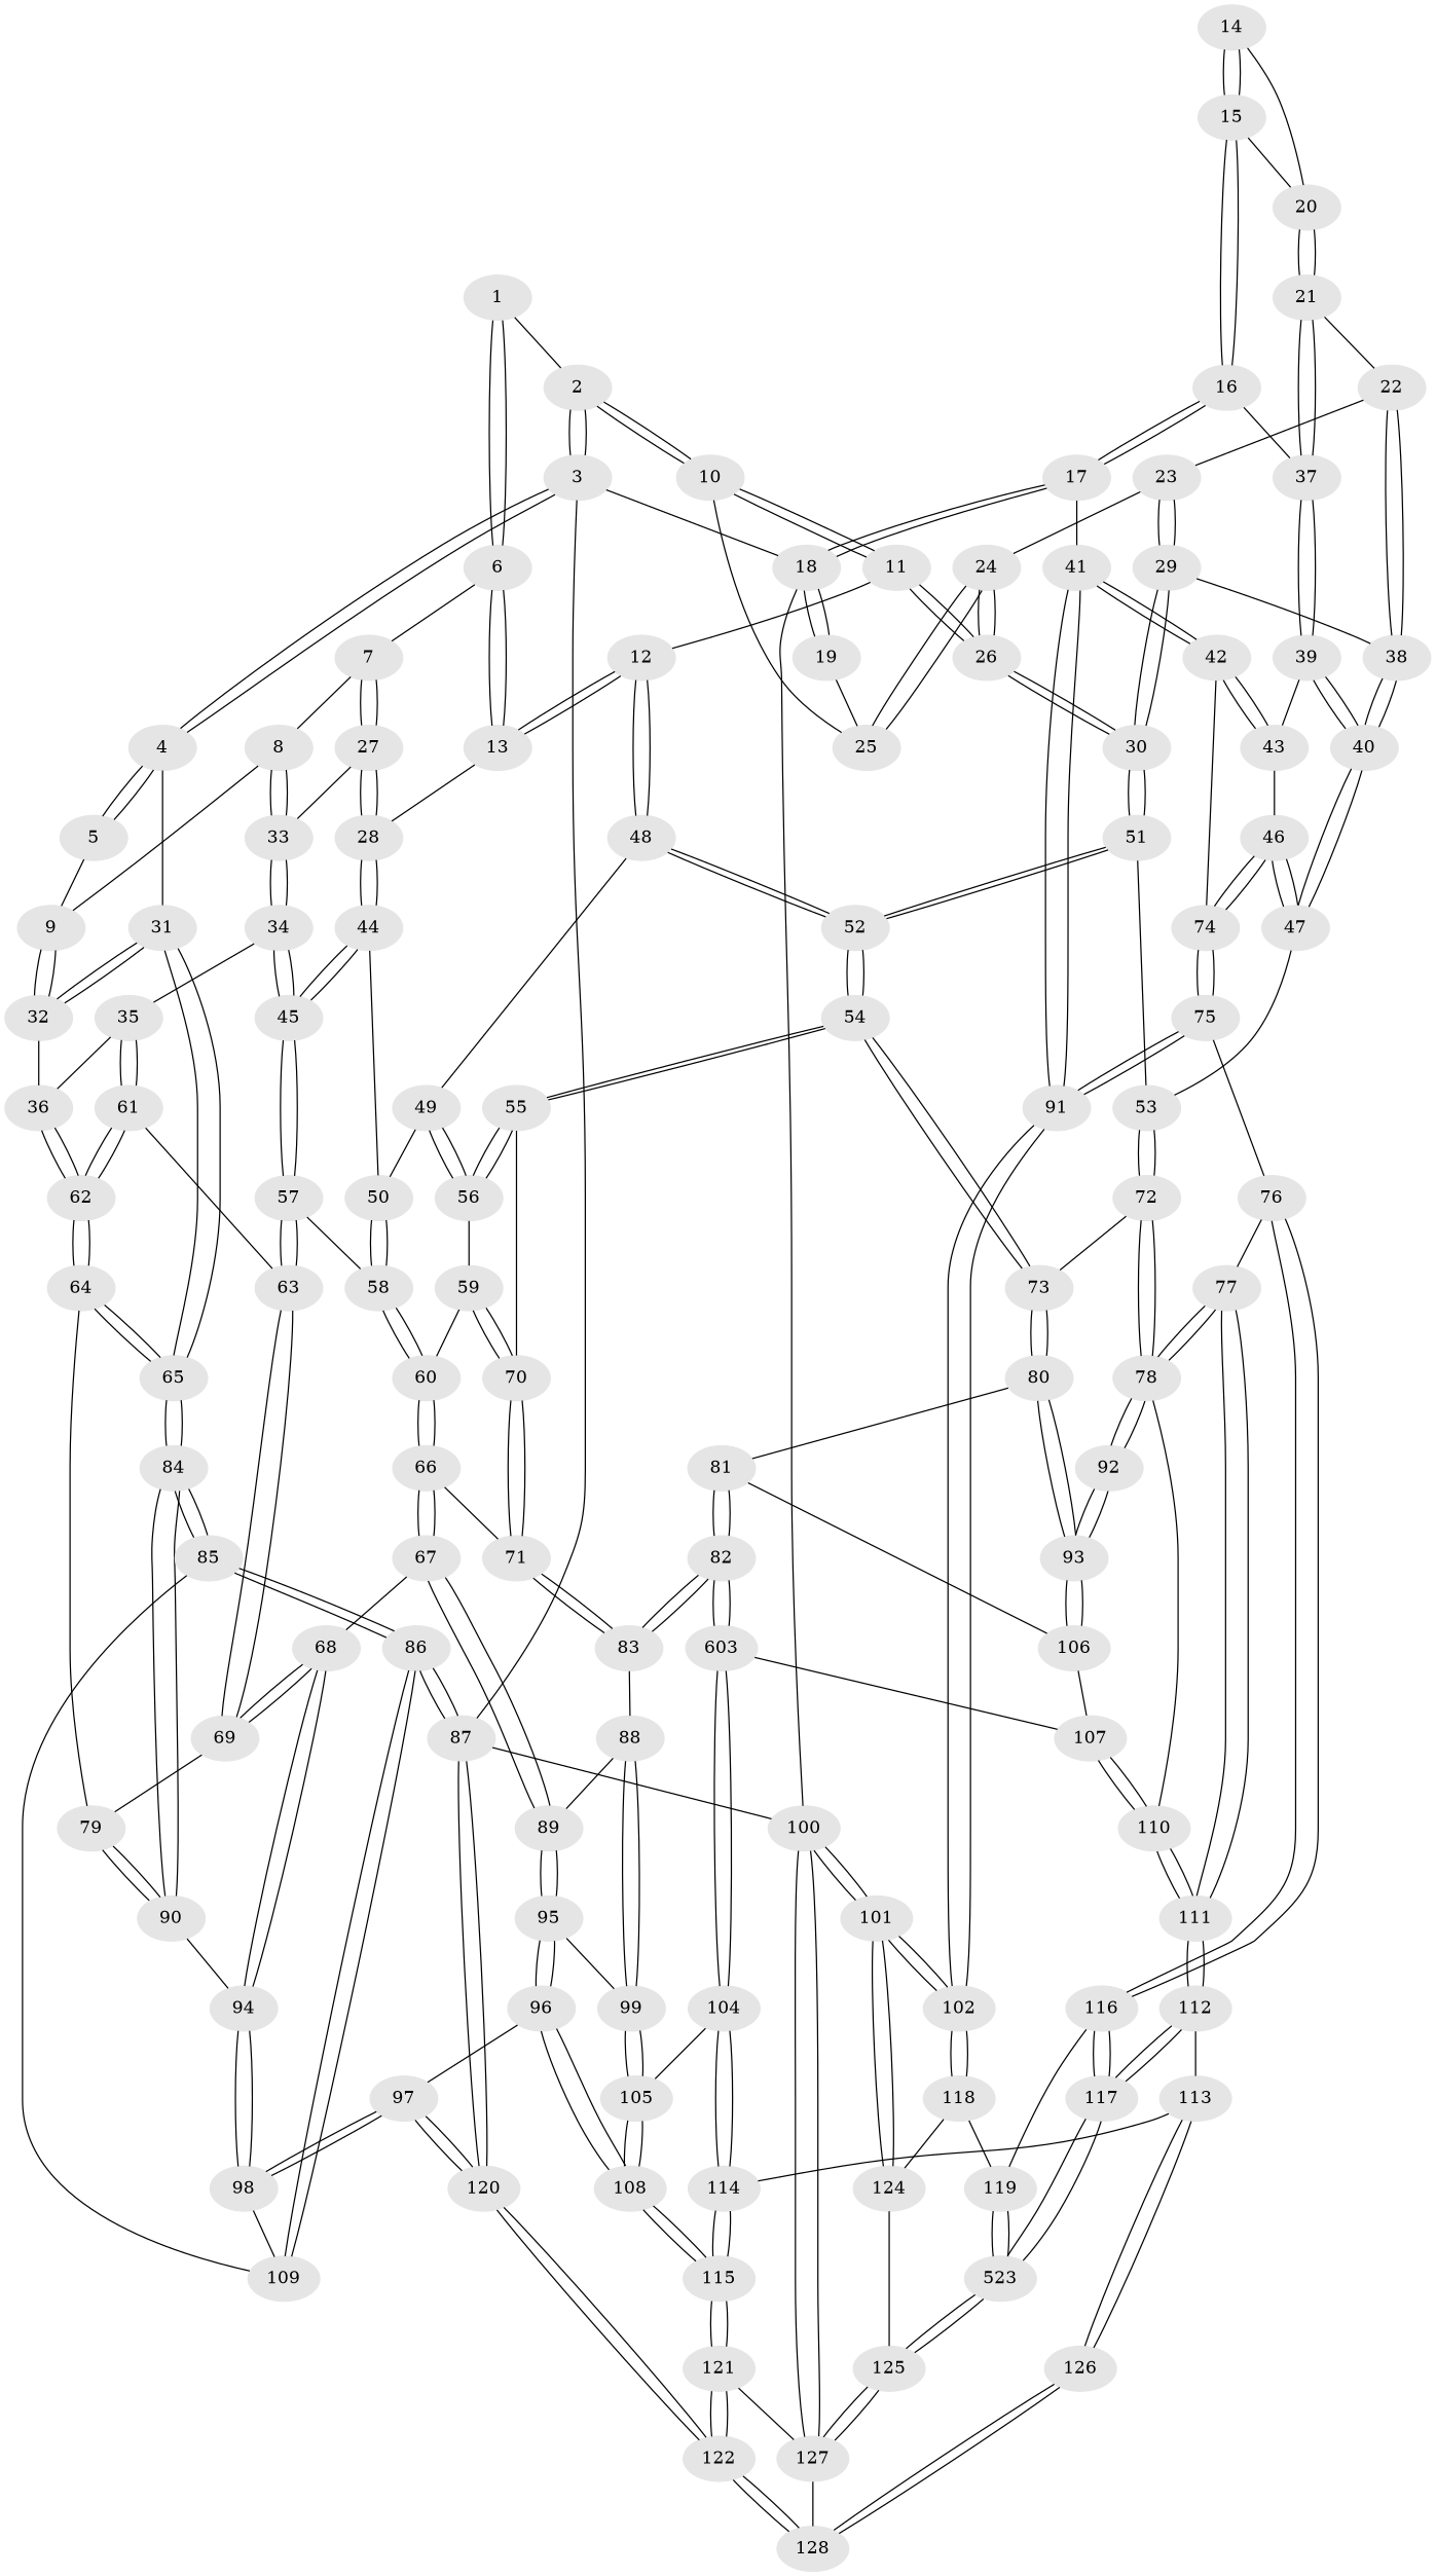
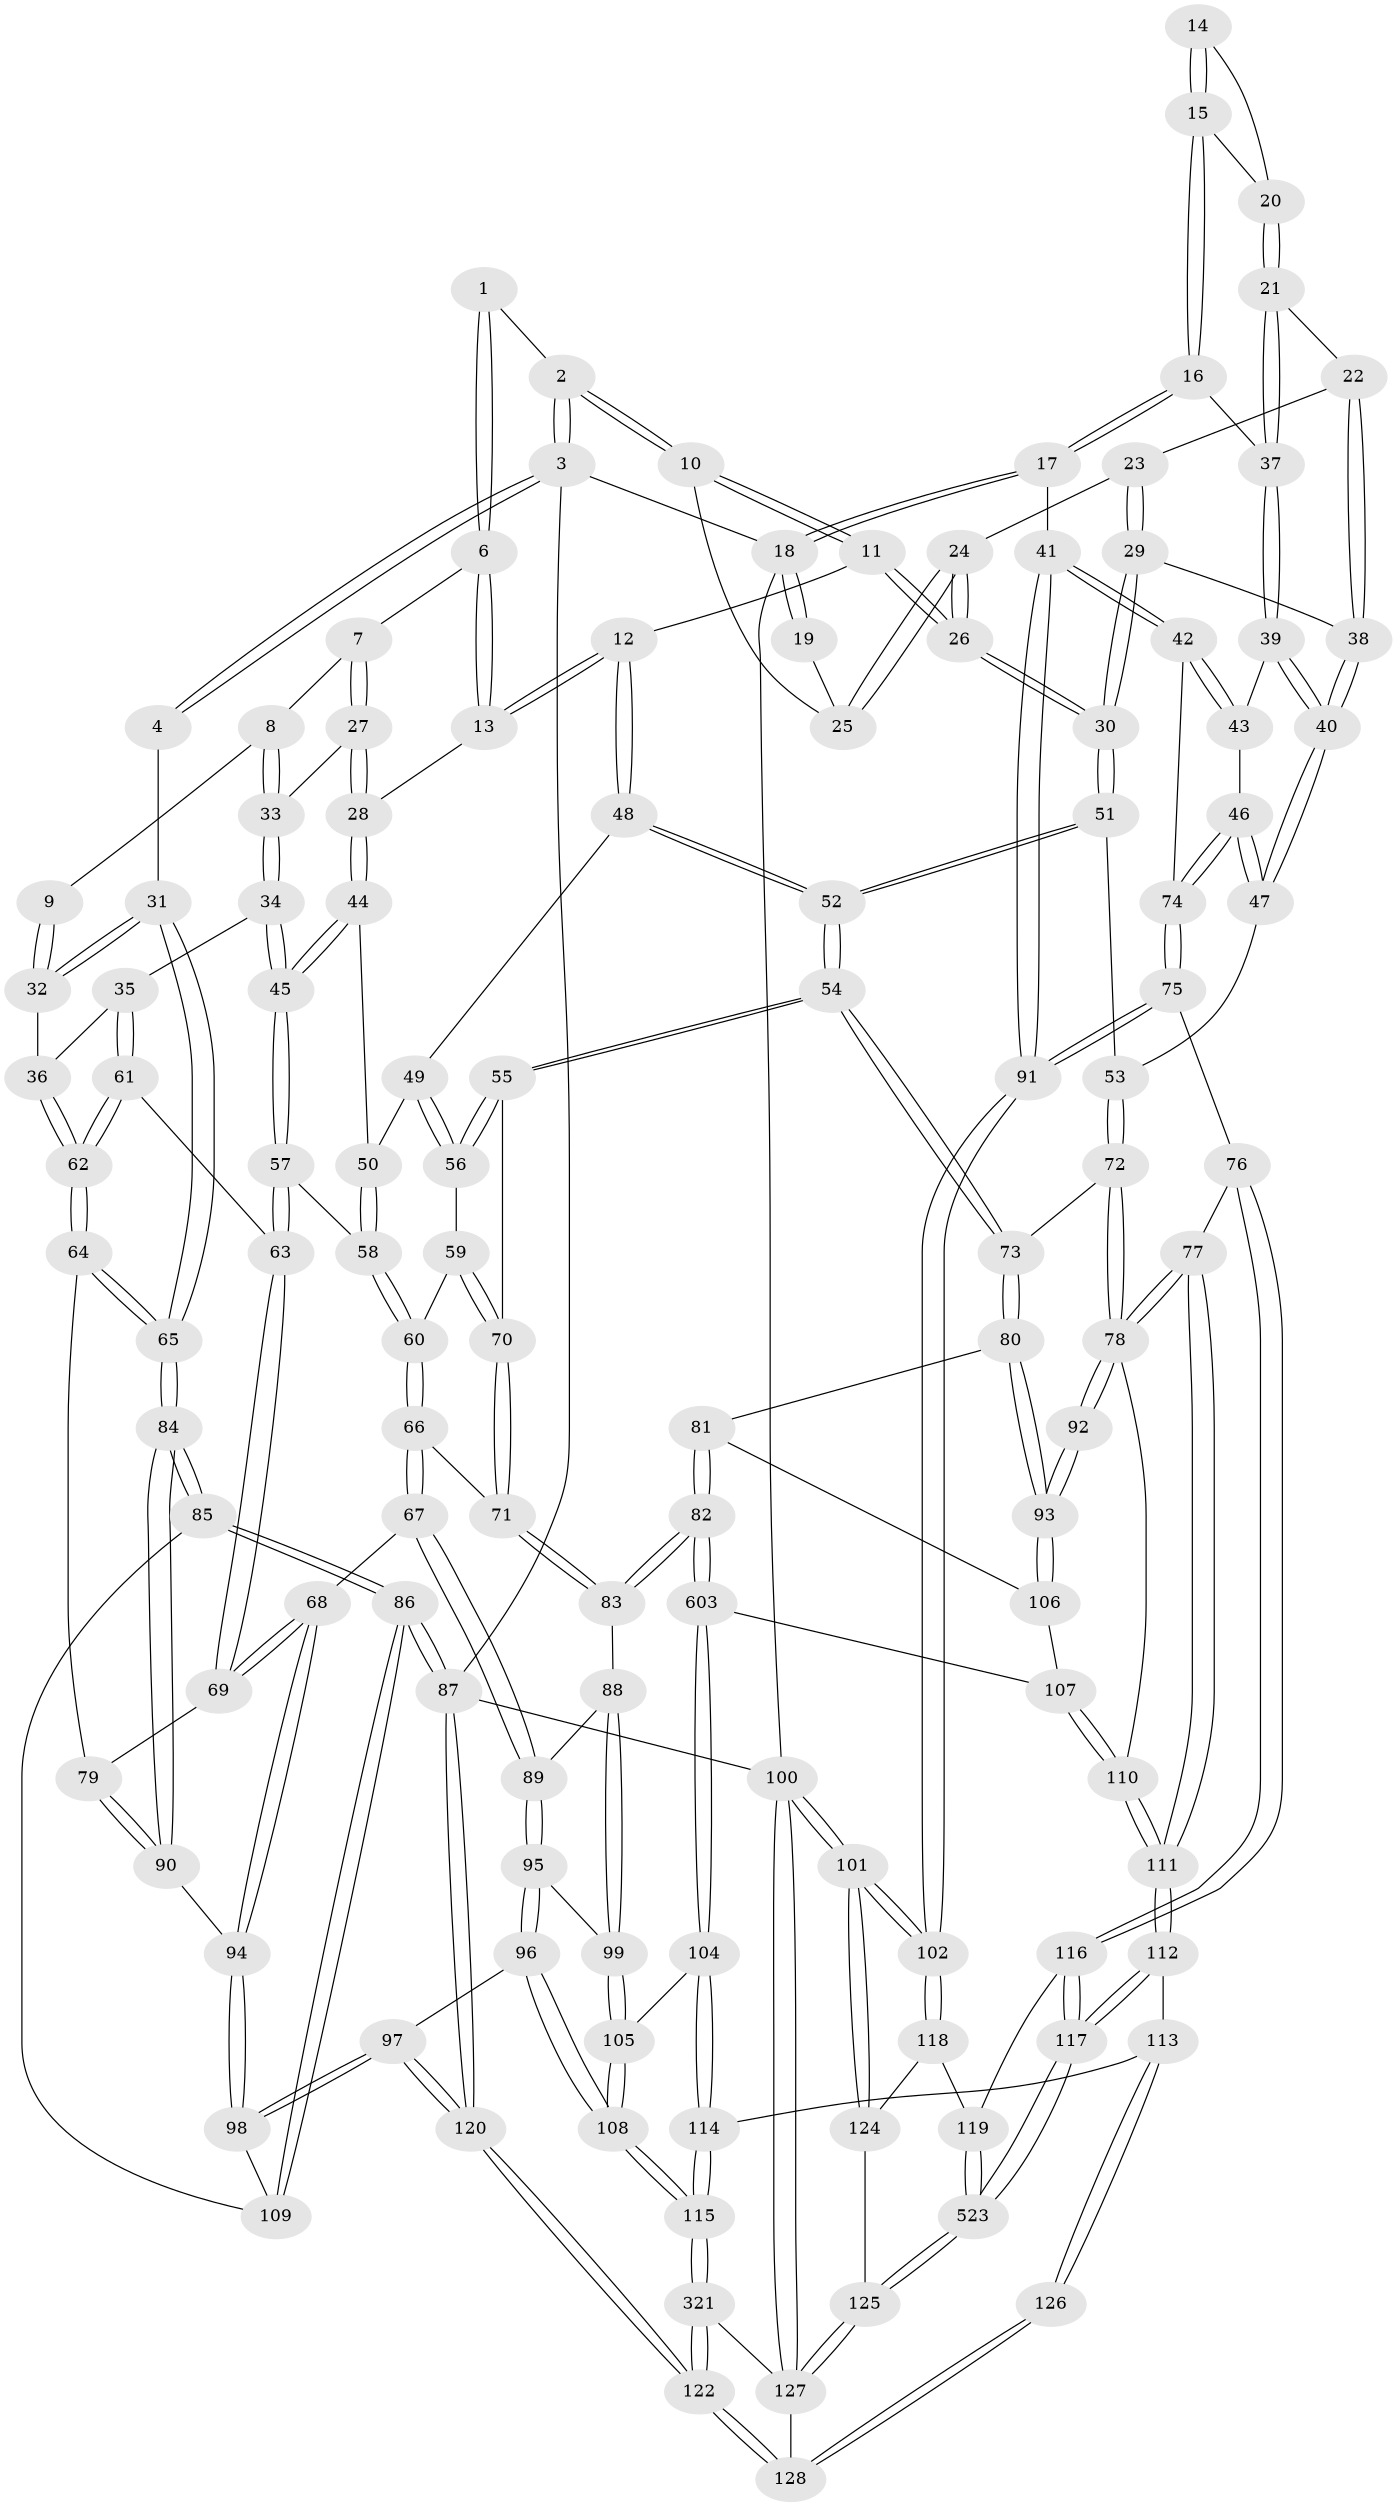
  graph {
    node [color=gray90 style=filled]
    1
    2
    6
    3
    10
    7
    13
    4
    18
    87
    11
    25
-   5
    31
    19
    100
    120
    9
    32
    65
    8
    27
    28
    33
    34
    36
    12
    26
    48
    30
    49
    52
    44
    14
    15
    20
    16
    21
    17
    37
    41
    39
    42
    91
    101
    127
    22
    23
    38
    24
    29
    40
    51
    45
    50
    53
    84
    62
    35
    61
    57
    63
    64
    43
    47
    46
    74
    102
    75
    58
    72
    56
    54
    59
    60
    55
    73
    78
    70
    80
    71
    69
    66
    67
    79
    90
    85
    68
    89
    83
    94
    95
    98
    88
    92
    110
    81
    93
    76
    77
    116
    111
    117
    119
    112
    82
    106
    n108 [label=603]
    107
    104
    99
    86
    109
    122
    105
    96
    118
    97
    108
    115
    124
    128
    125
    114
-   121
+   121 [label=321]
    113
    126
    n128 [label=523]
    1 -- 2
    1 -- 6
    1 -- 6
    2 -- 3
    2 -- 3
    2 -- 10
    2 -- 10
    6 -- 7
    6 -- 13
    6 -- 13
    3 -- 4
    3 -- 4
    3 -- 18
    3 -- 87
    10 -- 11
    10 -- 11
    10 -- 25
    7 -- 8
    7 -- 27
    7 -- 27
    13 -- 28
-   4 -- 5
-   4 -- 5
    4 -- 31
    18 -- 19
    18 -- 19
    18 -- 100
    87 -- 100
    87 -- 120
    87 -- 120
    11 -- 12
    11 -- 26
    11 -- 26
-   5 -- 9
    31 -- 32
    31 -- 32
    31 -- 65
    31 -- 65
    19 -- 25
    100 -- 101
    100 -- 101
    100 -- 127
    100 -- 127
    120 -- 122
    120 -- 122
    9 -- 32
    9 -- 32
    32 -- 36
    65 -- 84
    65 -- 84
    8 -- 9
    8 -- 33
    8 -- 33
    27 -- 28
    27 -- 28
    27 -- 33
    28 -- 44
    28 -- 44
    33 -- 34
    33 -- 34
    34 -- 45
    34 -- 45
    34 -- 35
    36 -- 62
    36 -- 62
    12 -- 13
    12 -- 13
    12 -- 48
    12 -- 48
    26 -- 30
    26 -- 30
    48 -- 49
    48 -- 52
    48 -- 52
    30 -- 51
    30 -- 51
    49 -- 50
    49 -- 56
    49 -- 56
    52 -- 54
    52 -- 54
    44 -- 45
    44 -- 45
    44 -- 50
    14 -- 15
    14 -- 15
    14 -- 20
    15 -- 20
    15 -- 16
    15 -- 16
    20 -- 21
    20 -- 21
    16 -- 17
    16 -- 17
    16 -- 37
    21 -- 37
    21 -- 37
    21 -- 22
    17 -- 18
    17 -- 18
    17 -- 41
    37 -- 39
    37 -- 39
    41 -- 42
    41 -- 42
    41 -- 91
    41 -- 91
    39 -- 40
    39 -- 40
    39 -- 43
    42 -- 43
    42 -- 43
    42 -- 74
    91 -- 102
    91 -- 102
    101 -- 102
    101 -- 102
    101 -- 124
    101 -- 124
    127 -- 128
    22 -- 23
    22 -- 38
    22 -- 38
    23 -- 24
    23 -- 29
    23 -- 29
    38 -- 40
    38 -- 40
    24 -- 25
    24 -- 25
    24 -- 26
    24 -- 26
    29 -- 30
    29 -- 30
    29 -- 38
    40 -- 47
    40 -- 47
    51 -- 52
    51 -- 52
    51 -- 53
    45 -- 57
    45 -- 57
    50 -- 58
    50 -- 58
    53 -- 72
    53 -- 72
    84 -- 90
    84 -- 90
    84 -- 85
    84 -- 85
    62 -- 64
    62 -- 64
    35 -- 36
    35 -- 61
    35 -- 61
    61 -- 62
    61 -- 62
    61 -- 63
    57 -- 63
    57 -- 63
    57 -- 58
    63 -- 69
    63 -- 69
    64 -- 65
    64 -- 65
    64 -- 79
    43 -- 46
    47 -- 53
    46 -- 47
    46 -- 47
    46 -- 74
    46 -- 74
    74 -- 75
    74 -- 75
    102 -- 118
    102 -- 118
    75 -- 91
    75 -- 91
    75 -- 76
    58 -- 60
    58 -- 60
    72 -- 73
    72 -- 78
    72 -- 78
    56 -- 59
    54 -- 55
    54 -- 55
    54 -- 73
    54 -- 73
    59 -- 60
    59 -- 70
    59 -- 70
    60 -- 66
    60 -- 66
    55 -- 56
    55 -- 56
    55 -- 70
    73 -- 80
    73 -- 80
    78 -- 92
    78 -- 92
    78 -- 110
    70 -- 71
    70 -- 71
    80 -- 81
    80 -- 93
    80 -- 93
    71 -- 83
    71 -- 83
    69 -- 79
    66 -- 71
    66 -- 67
    66 -- 67
    67 -- 68
    67 -- 89
    67 -- 89
    79 -- 90
    79 -- 90
    90 -- 94
    85 -- 86
    85 -- 86
    85 -- 109
    68 -- 69
    68 -- 69
    68 -- 94
    68 -- 94
    89 -- 95
    89 -- 95
    83 -- 88
    94 -- 98
    94 -- 98
    95 -- 99
    95 -- 96
    95 -- 96
    98 -- 109
    88 -- 89
    88 -- 99
    88 -- 99
    92 -- 93
    92 -- 93
    110 -- 111
    110 -- 111
    81 -- 82
    81 -- 82
    81 -- 106
    93 -- 106
    93 -- 106
    76 -- 77
    76 -- 116
    76 -- 116
    77 -- 78
    77 -- 78
    77 -- 111
    77 -- 111
    116 -- 117
    116 -- 117
    116 -- 119
    111 -- 112
    111 -- 112
    117 -- n128
    117 -- n128
    119 -- n128
    119 -- n128
    112 -- 117
    112 -- 117
    112 -- 113
    82 -- 83
    82 -- 83
    82 -- n108
    82 -- n108
    106 -- 107
    n108 -- 107
    n108 -- 104
    n108 -- 104
    107 -- 110
    107 -- 110
    104 -- 105
    104 -- 114
    104 -- 114
    99 -- 105
    99 -- 105
    86 -- 87
    86 -- 87
    86 -- 109
    86 -- 109
    122 -- 128
    122 -- 128
    105 -- 108
    105 -- 108
    96 -- 97
    96 -- 108
    96 -- 108
    118 -- 119
    118 -- 124
    97 -- 120
    97 -- 120
    97 -- 98
    97 -- 98
    108 -- 115
    108 -- 115
    115 -- 121
    115 -- 121
    124 -- 125
    125 -- 127
    125 -- 127
    114 -- 115
    114 -- 115
    121 -- 127
    121 -- 122
    121 -- 122
    113 -- 114
    113 -- 126
    113 -- 126
    126 -- 128
    126 -- 128
    n128 -- 125
    n128 -- 125
  }
